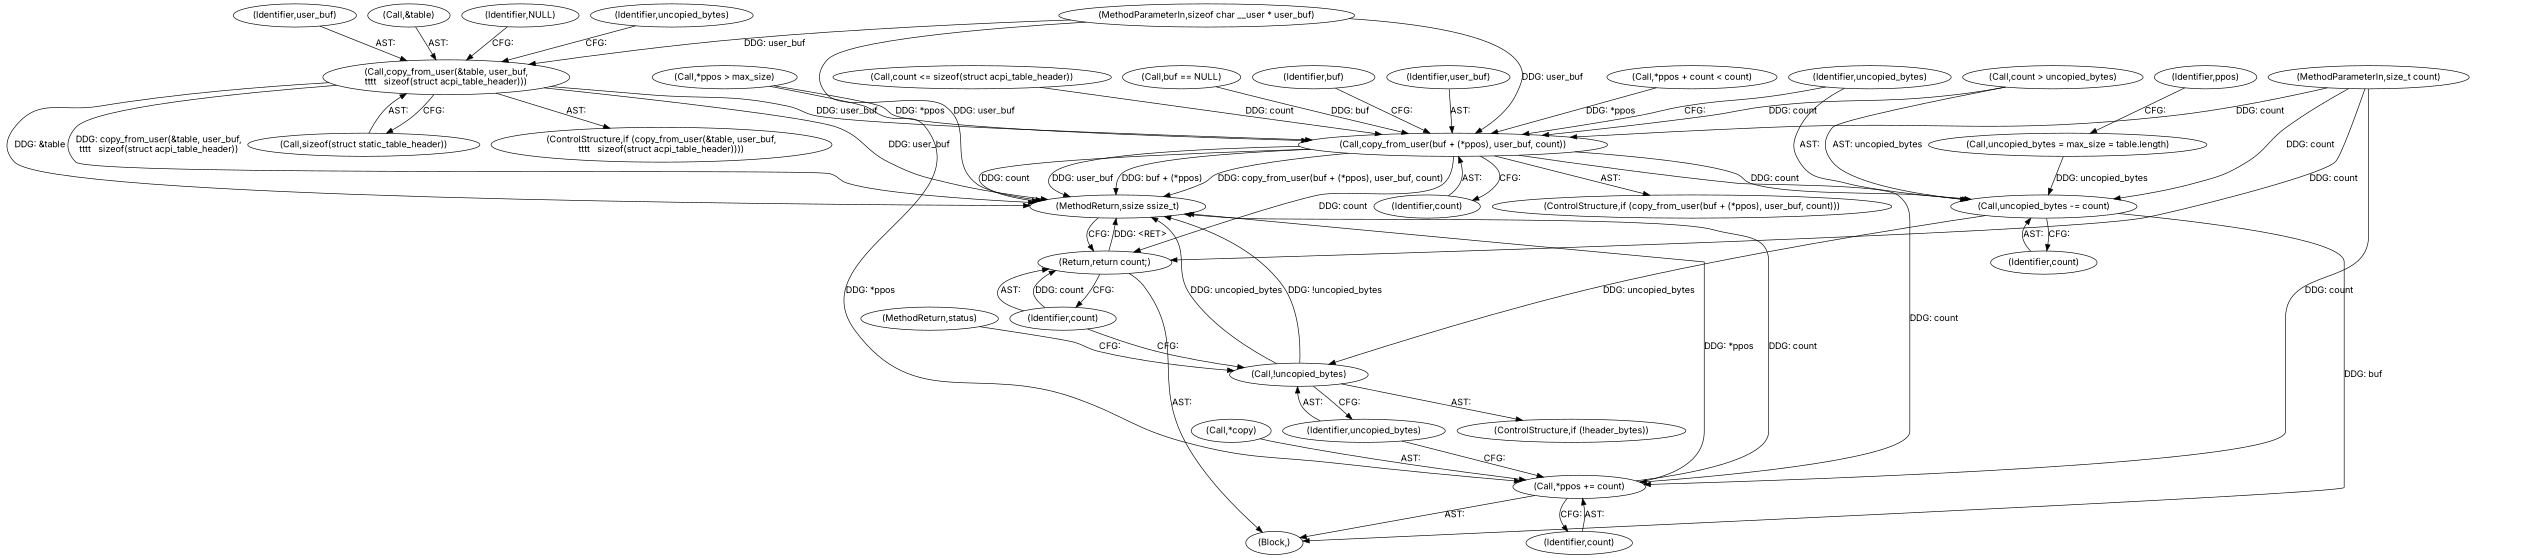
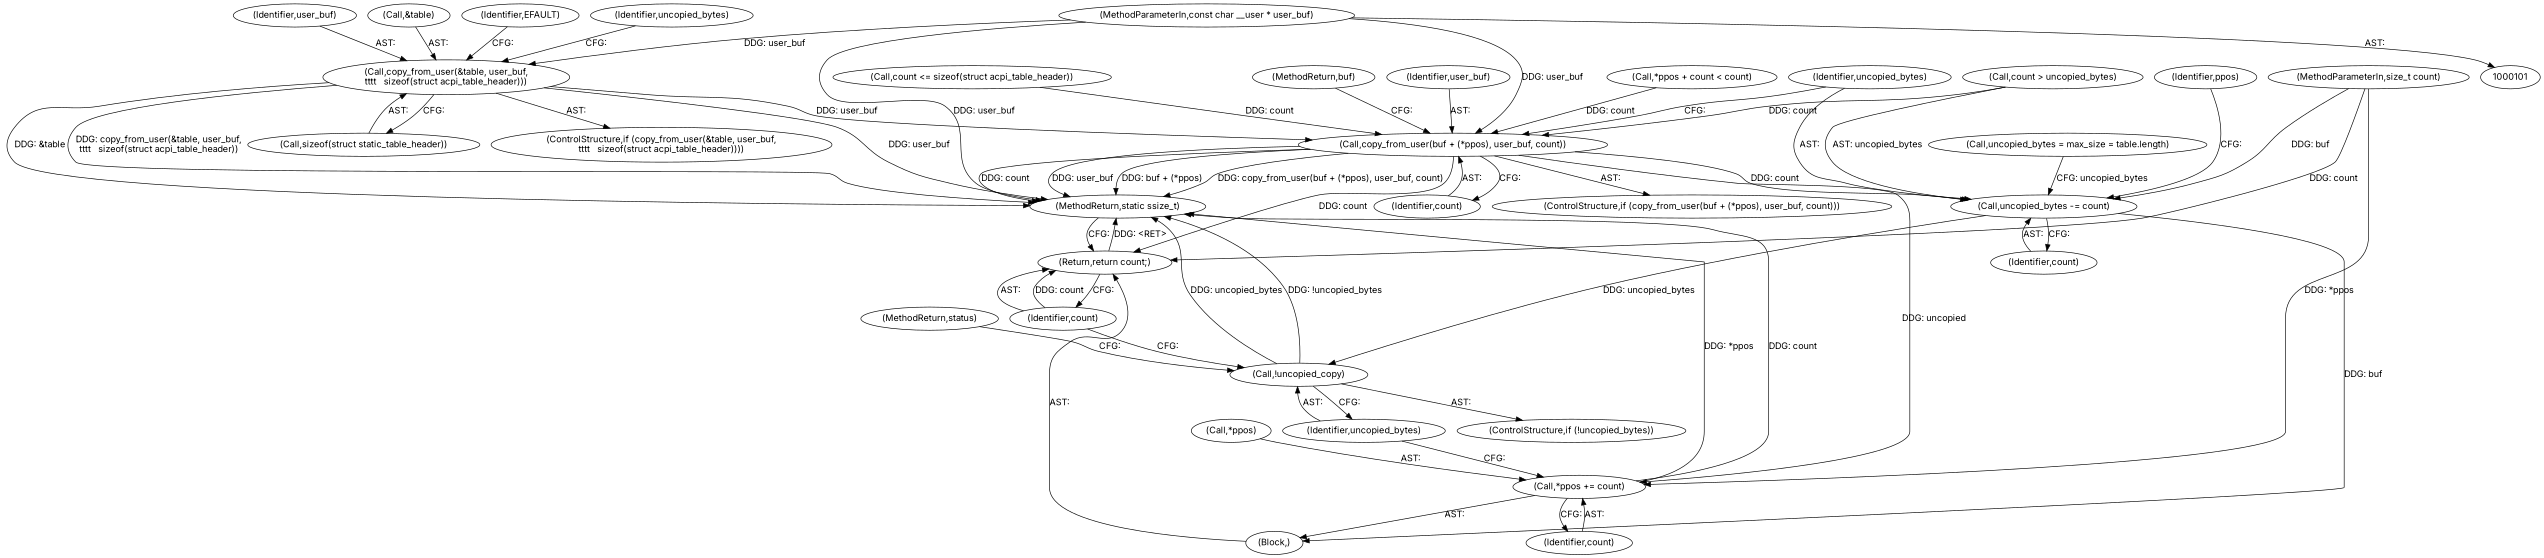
  digraph {
    fontname=Inter
    node [fontname=Inter]
    edge [fontname=Inter]
    n1 [label="(Call,copy_from_user(&table, user_buf,\n\t\t\t\t   sizeof(struct acpi_table_header)))"]
    n2 [label="(Call,copy_from_user(buf + (*ppos), user_buf, count))"]
    n3 [label="(Call,sizeof(struct static_table_header))"]
-   n4 [label="(MethodReturn,ssize ssize_t)"]
+   n4 [label="(MethodReturn,static ssize_t)"]
    n5 [label="(ControlStructure,if (copy_from_user(&table, user_buf,\n\t\t\t\t   sizeof(struct acpi_table_header))))"]
    n6 [label="(Call,uncopied_bytes -= count)"]
    n7 [label="(Call,*ppos += count)"]
    n8 [label="(Return,return count;)"]
    n9 [label="(Identifier,count)"]
    n10 [label="(ControlStructure,if (copy_from_user(buf + (*ppos), user_buf, count)))"]
-   n11 [label="(MethodParameterIn,sizeof char __user * user_buf)"]
-   n13 [label="(Call,!uncopied_bytes)"]
+   n11 [label="(MethodParameterIn,const char __user * user_buf)"]
+   1000101
+   n13 [label="(Call,!uncopied_copy)"]
    n14 [label="(Block,)"]
    n15 [label="(Identifier,count)"]
    n16 [label="(Identifier,count)"]
    n17 [label="(Identifier,count)"]
    n18 [label="(Identifier,uncopied_bytes)"]
-   n19 [label="(ControlStructure,if (!header_bytes))"]
+   n19 [label="(ControlStructure,if (!uncopied_bytes))"]
    n20 [label="(Identifier,ppos)"]
-   n21 [label="(Call,*ppos > max_size)"]
    n22 [label="(Call,*ppos + count < count)"]
-   n23 [label="(Call,*copy)"]
+   n23 [label="(Call,*ppos)"]
    n24 [label="(MethodReturn,status)"]
    n25 [label="(Call,count <= sizeof(struct acpi_table_header))"]
-   n26 [label="(Call,buf == NULL)"]
    n27 [label="(Call,&table)"]
-   n28 [label="(Identifier,buf)"]
+   n28 [label="(MethodReturn,buf)"]
    n29 [label="(Identifier,uncopied_bytes)"]
-   n30 [label="(Identifier,NULL)"]
+   n30 [label="(Identifier,EFAULT)"]
    n31 [label="(Identifier,uncopied_bytes)"]
    n32 [label="(Identifier,user_buf)"]
    n33 [label="(Identifier,user_buf)"]
    n34 [label="(Call,count > uncopied_bytes)"]
    n35 [label="(MethodParameterIn,size_t count)"]
    n36 [label="(Call,uncopied_bytes = max_size = table.length)"]
    n1 -> n2 [label="DDG: user_buf"]
    n1 -> n3 [label="CFG: "]
    n1 -> n4 [label="DDG: copy_from_user(&table, user_buf,\n\t\t\t\t   sizeof(struct acpi_table_header))"]
    n1 -> n4 [label="DDG: user_buf"]
    n1 -> n4 [label="DDG: &table"]
    n1 -> n5 [label="AST: "]
    n2 -> n4 [label="DDG: buf + (*ppos)"]
    n2 -> n4 [label="DDG: copy_from_user(buf + (*ppos), user_buf, count)"]
    n2 -> n4 [label="DDG: count"]
    n2 -> n4 [label="DDG: user_buf"]
    n2 -> n6 [label="DDG: count"]
-   n2 -> n7 [label="DDG: count"]
+   n2 -> n7 [label="DDG: uncopied"]
    n2 -> n8 [label="DDG: count"]
    n2 -> n9 [label="CFG: "]
    n2 -> n10 [label="AST: "]
    n3 -> n1 [label="AST: "]
    n4 -> n8 [label="CFG: "]
    n6 -> n13 [label="DDG: uncopied_bytes"]
    n6 -> n14 [label="DDG: buf"]
    n6 -> n15 [label="CFG: "]
    n7 -> n4 [label="DDG: count"]
    n7 -> n4 [label="DDG: *ppos"]
    n7 -> n14 [label="AST: "]
    n7 -> n16 [label="CFG: "]
    n8 -> n4 [label="DDG: <RET>"]
-   n8 -> n14 [label="AST: "]
+   n14 -> n8 [label="AST: "]
    n8 -> n17 [label="CFG: "]
    n9 -> n2 [label="AST: "]
    n11 -> n1 [label="DDG: user_buf"]
    n11 -> n2 [label="DDG: user_buf"]
    n11 -> n4 [label="DDG: user_buf"]
+   n11 -> 1000101 [label="AST: "]
    n13 -> n4 [label="DDG: uncopied_bytes"]
    n13 -> n4 [label="DDG: !uncopied_bytes"]
    n13 -> n18 [label="CFG: "]
    n13 -> n19 [label="AST: "]
    n15 -> n6 [label="AST: "]
    n16 -> n7 [label="AST: "]
    n17 -> n8 [label="AST: "]
    n17 -> n8 [label="DDG: count"]
    n17 -> n13 [label="CFG: "]
    n18 -> n7 [label="CFG: "]
    n18 -> n13 [label="AST: "]
-   n20 -> n36 [label="CFG: "]
-   n21 -> n2 [label="DDG: *ppos"]
-   n21 -> n7 [label="DDG: *ppos"]
-   n22 -> n2 [label="DDG: *ppos"]
+   n20 -> n6 [label="CFG: "]
+   n22 -> n2 [label="DDG: count"]
    n23 -> n7 [label="AST: "]
    n24 -> n13 [label="CFG: "]
    n25 -> n2 [label="DDG: count"]
-   n26 -> n2 [label="DDG: buf"]
    n27 -> n1 [label="AST: "]
    n28 -> n2 [label="CFG: "]
    n29 -> n2 [label="CFG: "]
    n29 -> n6 [label="AST: "]
    n30 -> n1 [label="CFG: "]
    n31 -> n1 [label="CFG: "]
    n32 -> n2 [label="AST: "]
    n33 -> n1 [label="AST: "]
    n34 -> n2 [label="DDG: count"]
    n34 -> n6 [label="AST: uncopied_bytes"]
-   n35 -> n2 [label="DDG: count"]
-   n35 -> n6 [label="DDG: count"]
-   n35 -> n7 [label="DDG: count"]
+   n35 -> n6 [label="DDG: buf"]
+   n35 -> n7 [label="DDG: *ppos"]
    n35 -> n8 [label="DDG: count"]
-   n36 -> n6 [label="DDG: uncopied_bytes"]
+   n36 -> n6 [label="CFG: uncopied_bytes"]
  }
